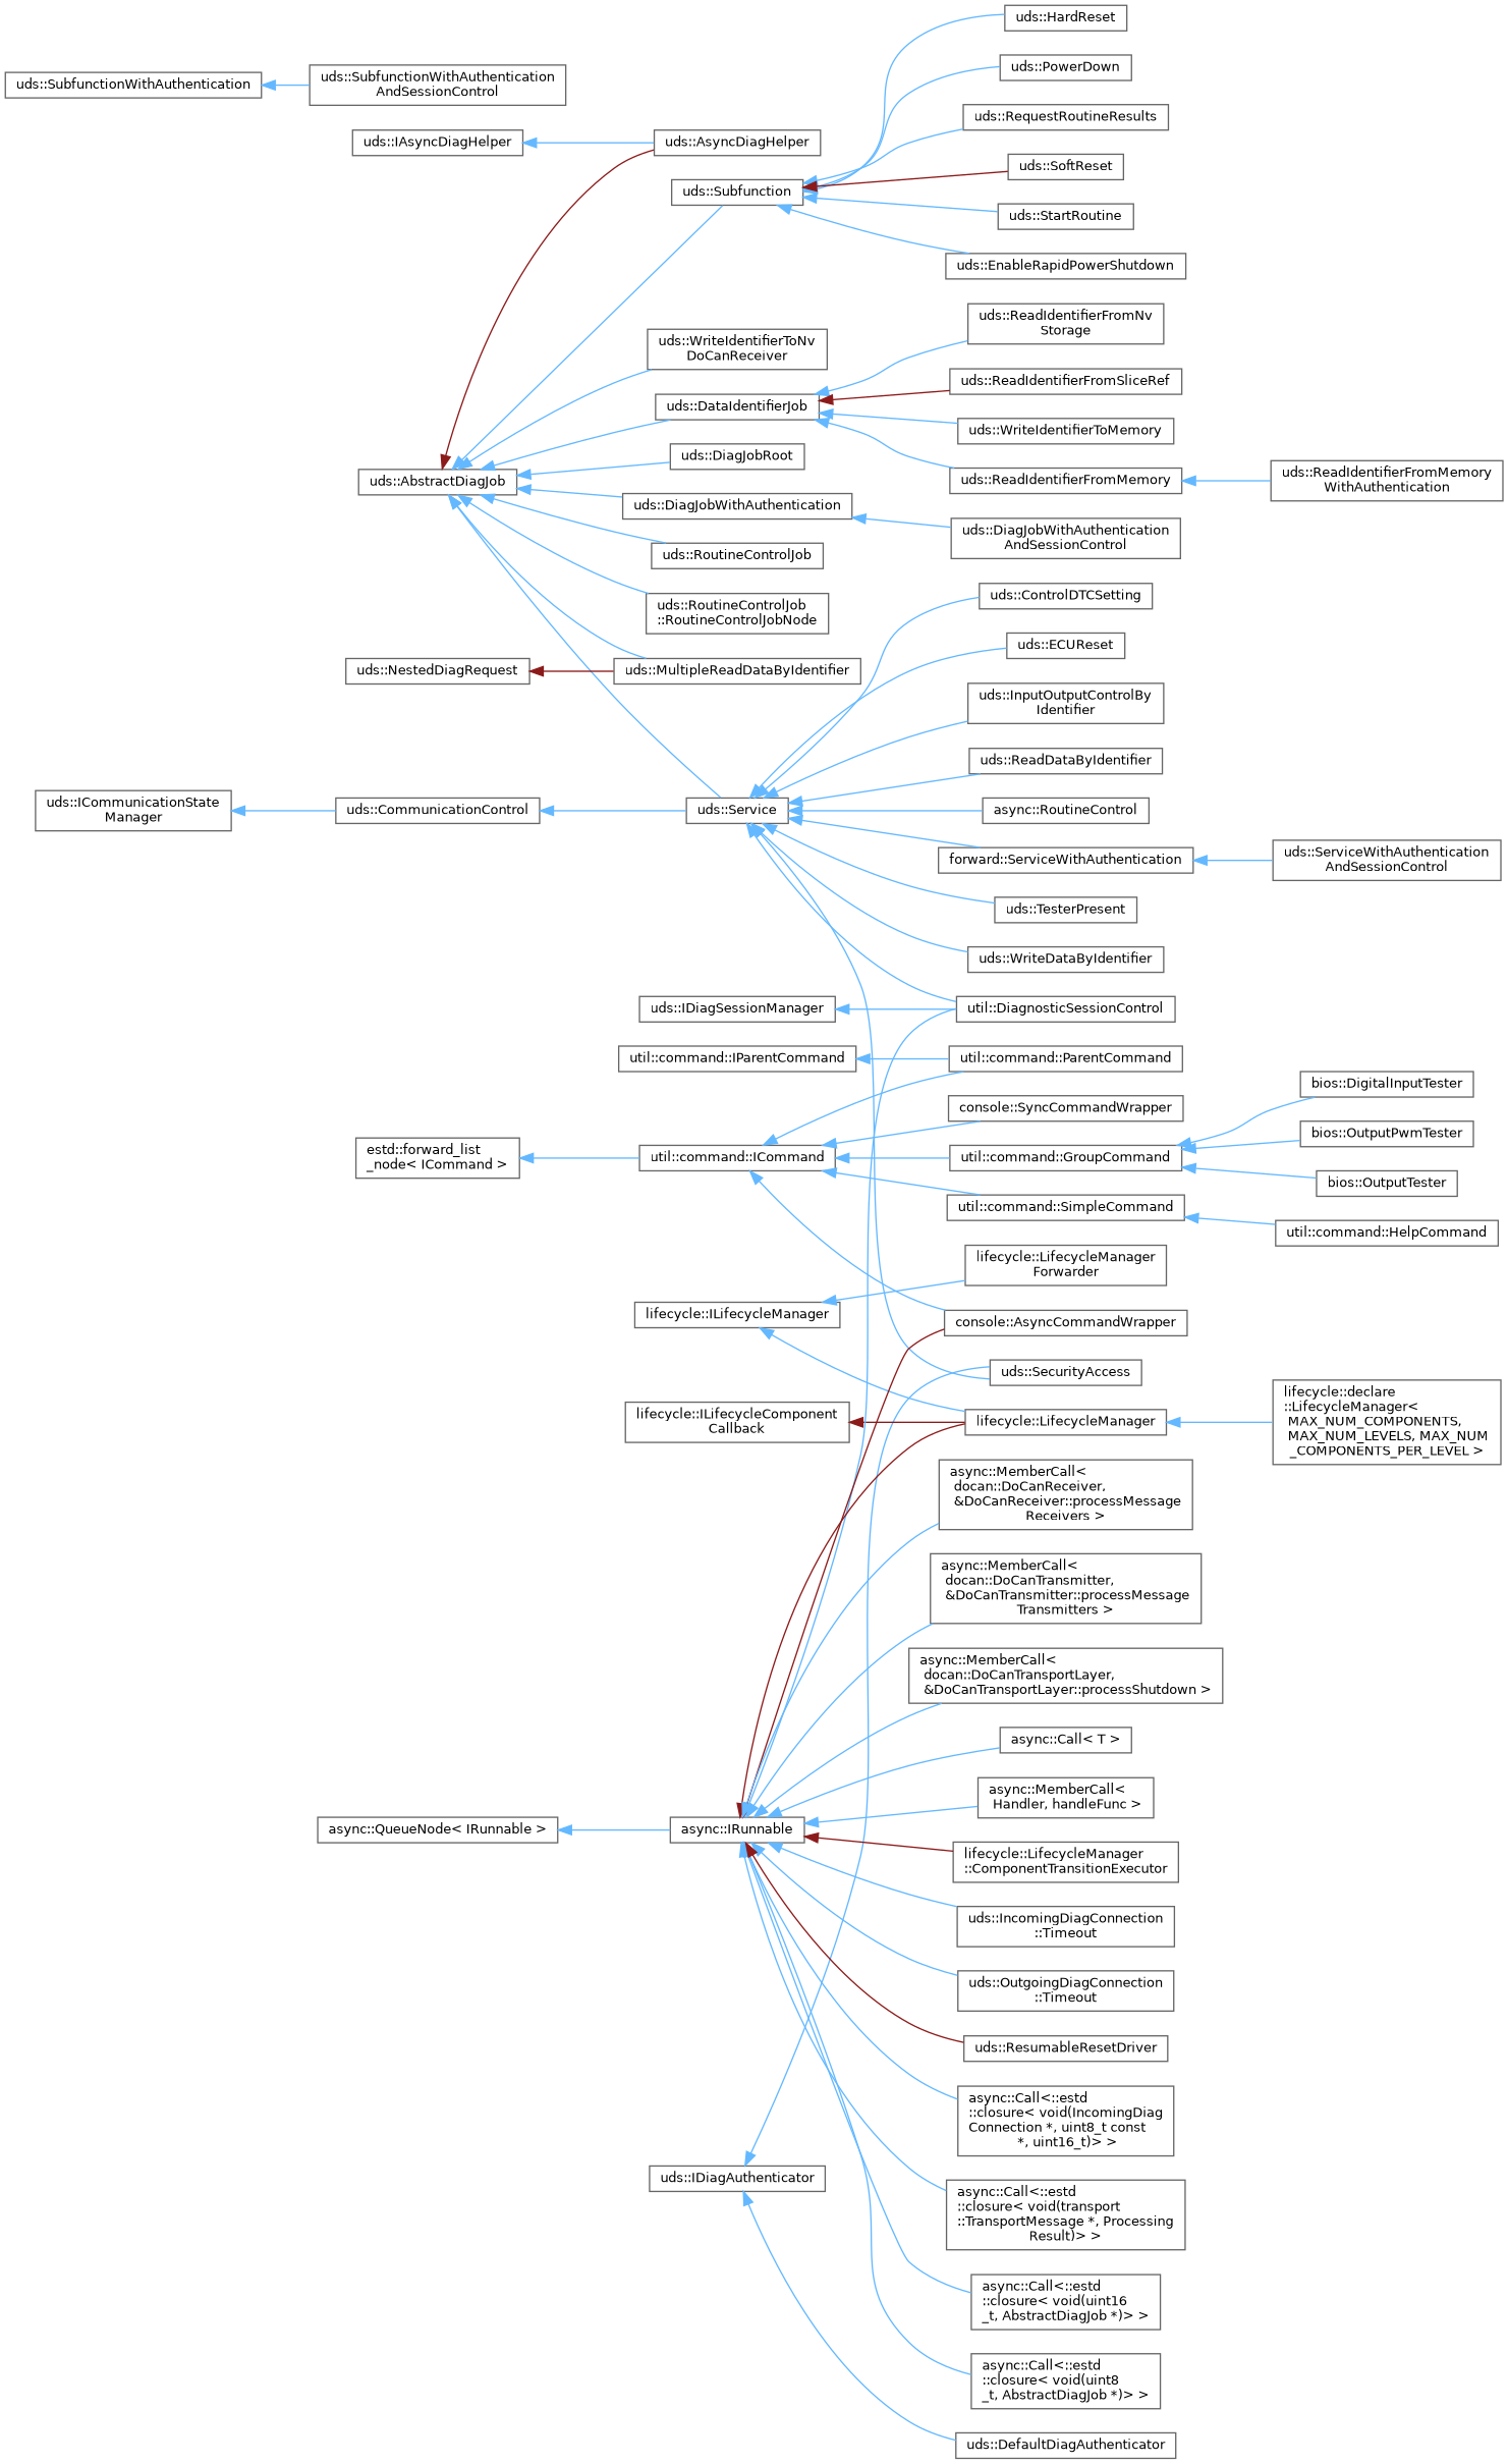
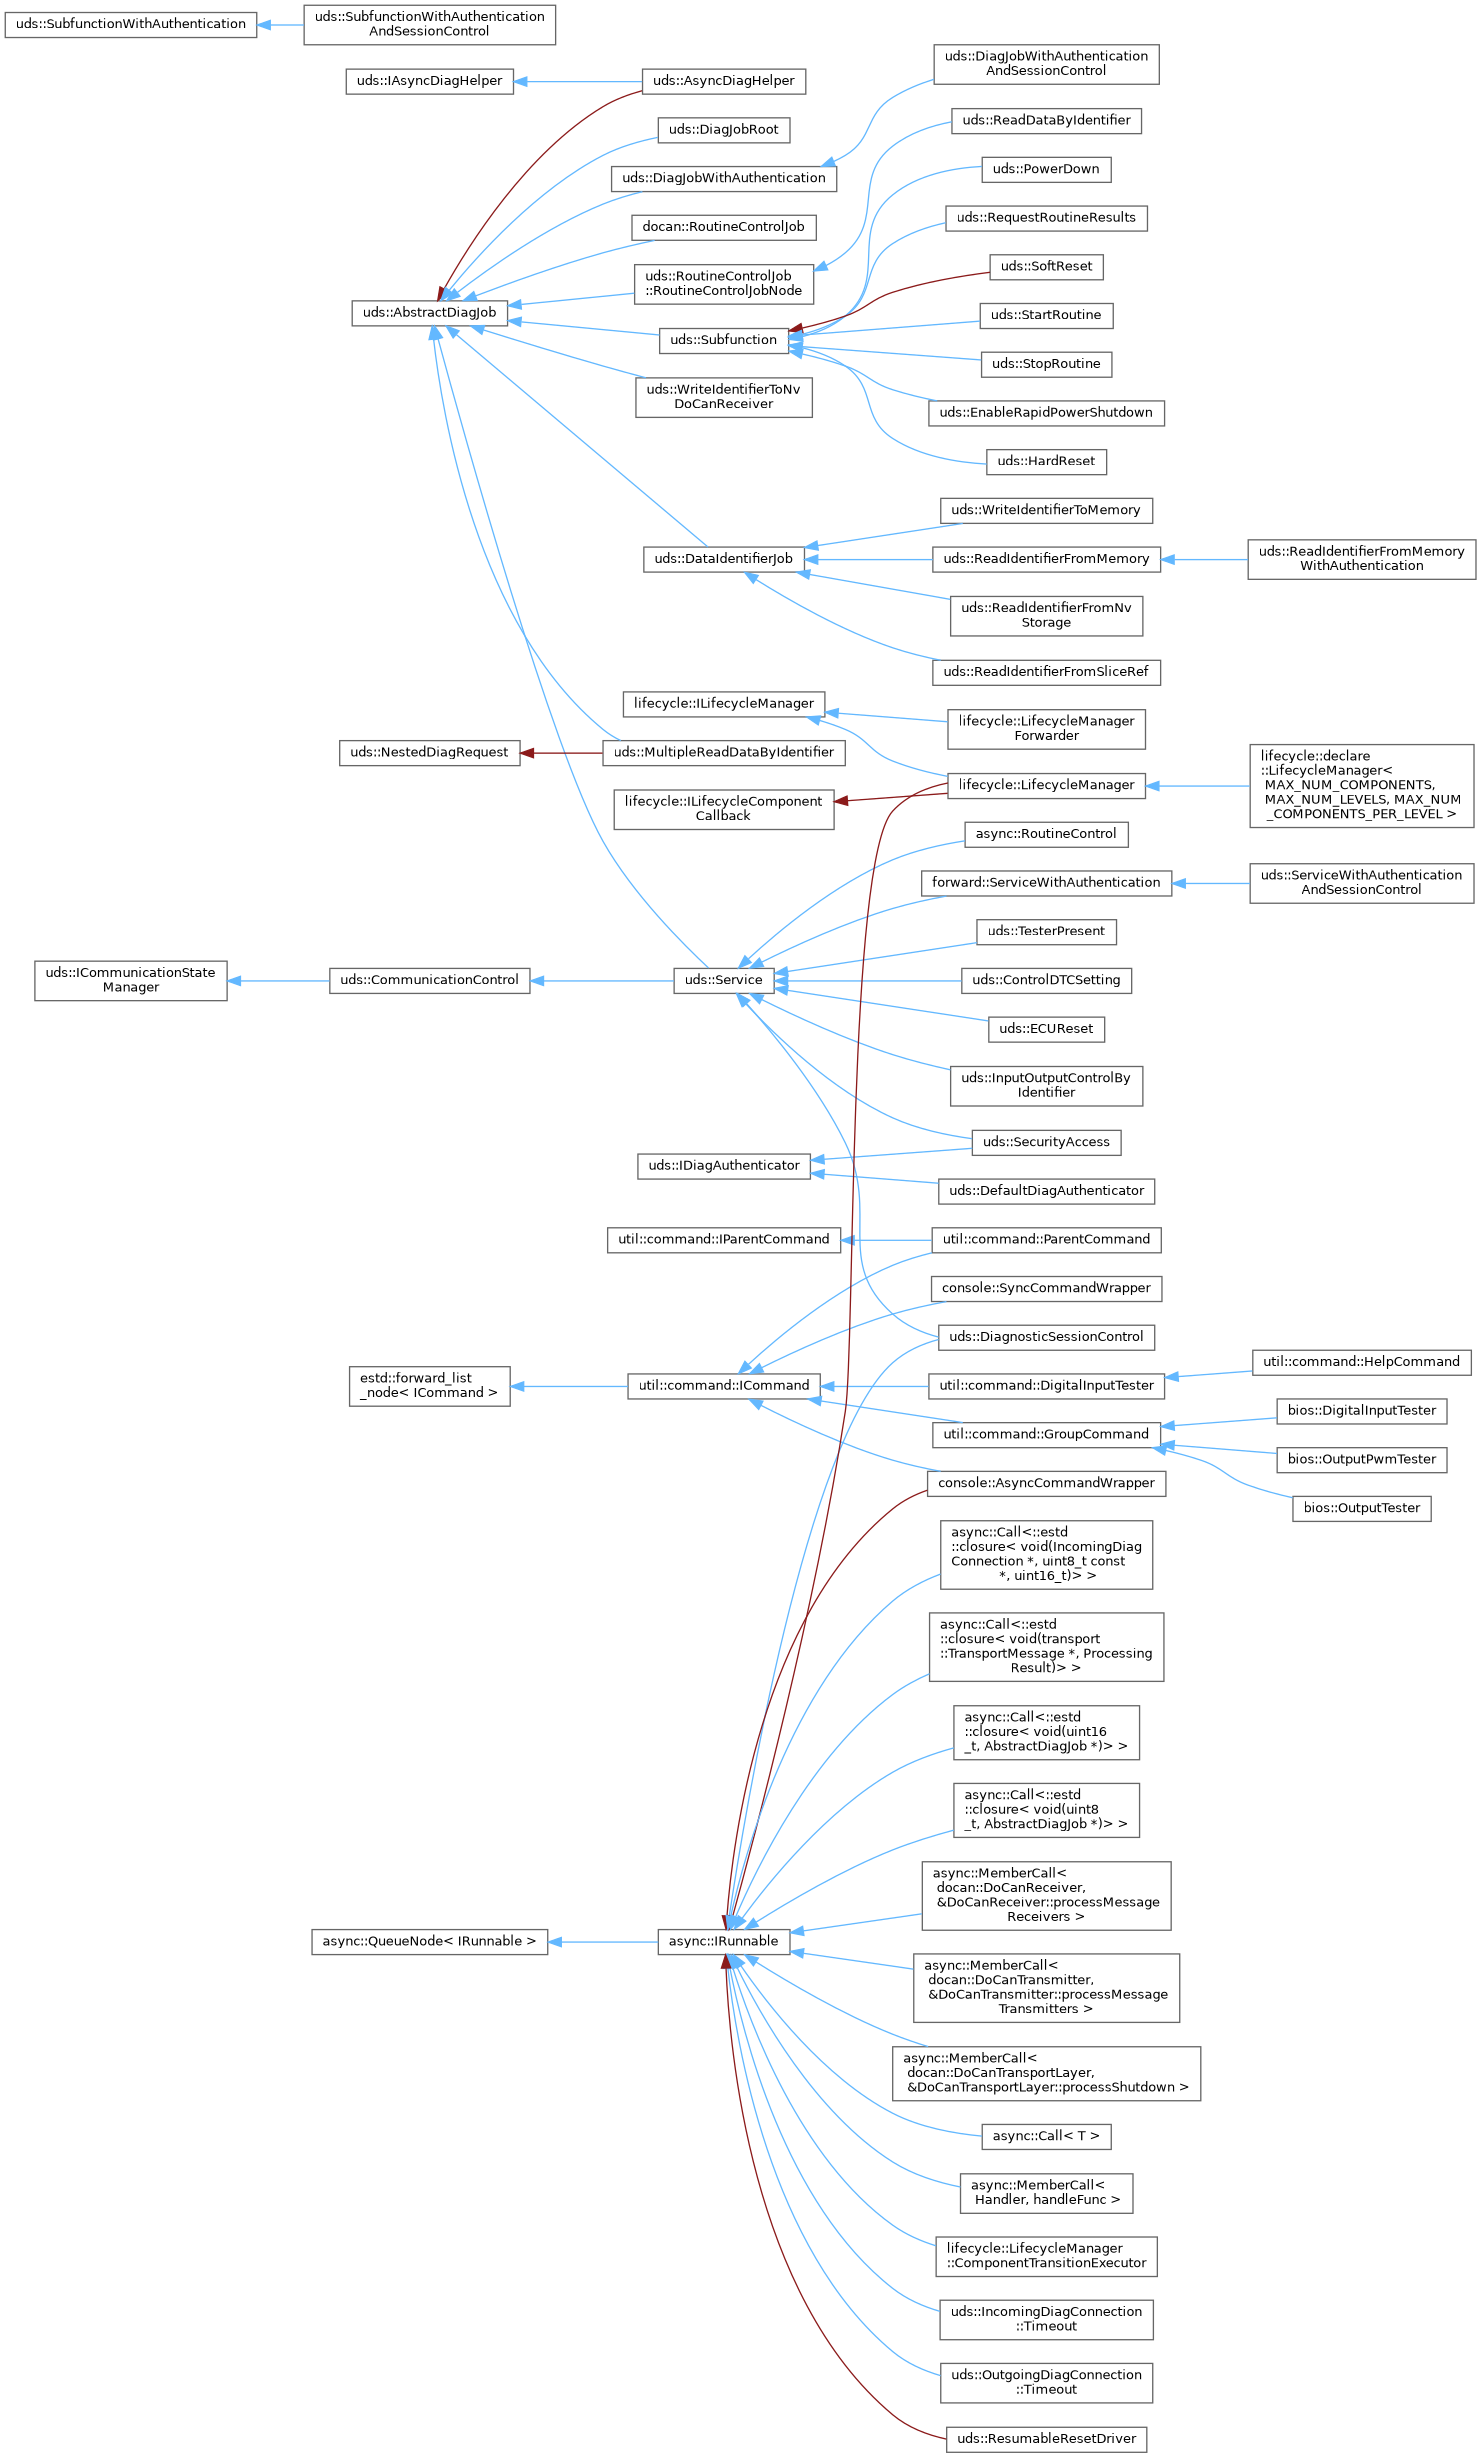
  digraph {
    rankdir=LR
    node [color=grey40 fillcolor=white fontname=Helvetica fontsize=10 shape=box style=filled]
    edge [color=steelblue1 dir=back fontname=Helvetica fontsize=10 labelfontname=Helvetica labelfontsize=10 style=solid]
    n1 [height=0.2 label="uds::AbstractDiagJob" width=0.4]
    n2 [height=0.2 label="uds::AsyncDiagHelper" width=0.4]
    n3 [height=0.2 label="uds::DataIdentifierJob" width=0.4]
    n4 [height=0.2 label="uds::DiagJobRoot" width=0.4]
    n5 [height=0.2 label="uds::DiagJobWithAuthentication" width=0.4]
    n6 [height=0.2 label="uds::MultipleReadDataByIdentifier" width=0.4]
-   n7 [height=0.2 label="uds::RoutineControlJob" width=0.4]
+   n7 [height=0.2 label="docan::RoutineControlJob" width=0.4]
    n8 [height=0.2 label="uds::RoutineControlJob\l::RoutineControlJobNode" width=0.4]
    n9 [height=0.2 label="uds::Service" width=0.4]
    n10 [height=0.2 label="uds::Subfunction" width=0.4]
    n11 [height=0.2 label="uds::WriteIdentifierToNv\lDoCanReceiver" width=0.4]
    n12 [height=0.2 label="uds::ReadIdentifierFromMemory" width=0.4]
    n13 [height=0.2 label="uds::ReadIdentifierFromNv\lStorage" width=0.4]
    n14 [height=0.2 label="uds::ReadIdentifierFromSliceRef" width=0.4]
    n15 [height=0.2 label="uds::WriteIdentifierToMemory" width=0.4]
    n16 [height=0.2 label="uds::DiagJobWithAuthentication\lAndSessionControl" width=0.4]
    n17 [height=0.2 label="uds::ControlDTCSetting" width=0.4]
-   n18 [height=0.2 label="util::DiagnosticSessionControl" width=0.4]
+   n18 [height=0.2 label="uds::DiagnosticSessionControl" width=0.4]
    n19 [height=0.2 label="uds::ECUReset" width=0.4]
    n20 [height=0.2 label="uds::InputOutputControlBy\lIdentifier" width=0.4]
    n21 [height=0.2 label="uds::ReadDataByIdentifier" width=0.4]
    n22 [height=0.2 label="async::RoutineControl" width=0.4]
    n23 [height=0.2 label="uds::SecurityAccess" width=0.4]
    n24 [height=0.2 label="forward::ServiceWithAuthentication" width=0.4]
    n25 [height=0.2 label="uds::TesterPresent" width=0.4]
-   n26 [height=0.2 label="uds::WriteDataByIdentifier" width=0.4]
    n27 [height=0.2 label="uds::EnableRapidPowerShutdown" width=0.4]
    n28 [height=0.2 label="uds::HardReset" width=0.4]
    n29 [height=0.2 label="uds::PowerDown" width=0.4]
    n30 [height=0.2 label="uds::RequestRoutineResults" width=0.4]
    n31 [height=0.2 label="uds::SoftReset" width=0.4]
    n32 [height=0.2 label="uds::StartRoutine" width=0.4]
+   n33 [height=0.2 label="uds::StopRoutine" width=0.4]
    n34 [height=0.2 label="uds::ReadIdentifierFromMemory\lWithAuthentication" width=0.4]
    n35 [height=0.2 label="uds::CommunicationControl" width=0.4]
    n36 [height=0.2 label="uds::ServiceWithAuthentication\lAndSessionControl" width=0.4]
    n37 [height=0.2 label="uds::SubfunctionWithAuthentication" width=0.4]
    n38 [height=0.2 label="uds::SubfunctionWithAuthentication\lAndSessionControl" width=0.4]
    n39 [height=0.2 label="estd::forward_list\l_node\< ICommand \>" width=0.4]
    n40 [height=0.2 label="util::command::ICommand" width=0.4]
    n41 [height=0.2 label="console::AsyncCommandWrapper" width=0.4]
    n42 [height=0.2 label="console::SyncCommandWrapper" width=0.4]
    n43 [height=0.2 label="util::command::GroupCommand" width=0.4]
    n44 [height=0.2 label="util::command::ParentCommand" width=0.4]
-   n45 [height=0.2 label="util::command::SimpleCommand" width=0.4]
+   n45 [height=0.2 label="util::command::DigitalInputTester" width=0.4]
    n46 [height=0.2 label="bios::DigitalInputTester" width=0.4]
    n47 [height=0.2 label="bios::OutputPwmTester" width=0.4]
    n48 [height=0.2 label="bios::OutputTester" width=0.4]
    n49 [height=0.2 label="util::command::HelpCommand" width=0.4]
    n50 [height=0.2 label="uds::IAsyncDiagHelper" width=0.4]
    n51 [height=0.2 label="uds::ICommunicationState\lManager" width=0.4]
    n52 [height=0.2 label="uds::IDiagAuthenticator" width=0.4]
    n53 [height=0.2 label="uds::DefaultDiagAuthenticator" width=0.4]
-   n54 [height=0.2 label="uds::IDiagSessionManager" width=0.4]
    n55 [height=0.2 label="lifecycle::ILifecycleComponent\lCallback" width=0.4]
    n56 [height=0.2 label="lifecycle::LifecycleManager" width=0.4]
    n57 [height=0.2 label="lifecycle::declare\l::LifecycleManager\<\l MAX_NUM_COMPONENTS,\l MAX_NUM_LEVELS, MAX_NUM\l_COMPONENTS_PER_LEVEL \>" width=0.4]
    n58 [height=0.2 label="lifecycle::ILifecycleManager" width=0.4]
    n59 [height=0.2 label="lifecycle::LifecycleManager\lForwarder" width=0.4]
    n60 [height=0.2 label="util::command::IParentCommand" width=0.4]
    n61 [height=0.2 label="uds::NestedDiagRequest" width=0.4]
    n62 [height=0.2 label="async::QueueNode\< IRunnable \>" width=0.4]
    n63 [height=0.2 label="async::IRunnable" width=0.4]
    n64 [height=0.2 label="async::Call\<::estd\l::closure\< void(IncomingDiag\lConnection *, uint8_t const\l *, uint16_t)\> \>" width=0.4]
    n65 [height=0.2 label="async::Call\<::estd\l::closure\< void(transport\l::TransportMessage *, Processing\lResult)\> \>" width=0.4]
    n66 [height=0.2 label="async::Call\<::estd\l::closure\< void(uint16\l_t, AbstractDiagJob *)\> \>" width=0.4]
    n67 [height=0.2 label="async::Call\<::estd\l::closure\< void(uint8\l_t, AbstractDiagJob *)\> \>" width=0.4]
    n68 [height=0.2 label="async::MemberCall\<\l docan::DoCanReceiver,\l &DoCanReceiver::processMessage\lReceivers \>" width=0.4]
    n69 [height=0.2 label="async::MemberCall\<\l docan::DoCanTransmitter,\l &DoCanTransmitter::processMessage\lTransmitters \>" width=0.4]
    n70 [height=0.2 label="async::MemberCall\<\l docan::DoCanTransportLayer,\l &DoCanTransportLayer::processShutdown \>" width=0.4]
    n71 [height=0.2 label="async::Call\< T \>" width=0.4]
    n72 [height=0.2 label="async::MemberCall\<\l Handler, handleFunc \>" width=0.4]
    n73 [height=0.2 label="lifecycle::LifecycleManager\l::ComponentTransitionExecutor" width=0.4]
    n74 [height=0.2 label="uds::IncomingDiagConnection\l::Timeout" width=0.4]
    n75 [height=0.2 label="uds::OutgoingDiagConnection\l::Timeout" width=0.4]
    n76 [height=0.2 label="uds::ResumableResetDriver" width=0.4]
    n1 -> n2 [color=firebrick4]
    n1 -> n3
    n1 -> n4
    n1 -> n5
    n1 -> n6
    n1 -> n7
    n1 -> n8
    n1 -> n9
    n1 -> n10
    n1 -> n11
    n3 -> n12
    n3 -> n13
-   n3 -> n14 [color=firebrick4]
+   n3 -> n14
    n3 -> n15
    n5 -> n16
    n9 -> n17
    n9 -> n18
    n9 -> n19
    n9 -> n20
-   n9 -> n21
+   n8 -> n21
    n9 -> n22
    n9 -> n23
    n9 -> n24
    n9 -> n25
-   n9 -> n26
    n10 -> n27
    n10 -> n28
    n10 -> n29
    n10 -> n30
    n10 -> n31 [color=firebrick4]
    n10 -> n32
+   n10 -> n33
    n12 -> n34
    n24 -> n36
    n35 -> n9
    n37 -> n38
    n39 -> n40
    n40 -> n41
    n40 -> n42
    n40 -> n43
    n40 -> n44
    n40 -> n45
    n43 -> n46
    n43 -> n47
    n43 -> n48
    n45 -> n49
    n50 -> n2
    n51 -> n35
    n52 -> n23
    n52 -> n53
-   n54 -> n18
    n55 -> n56 [color=firebrick4]
    n56 -> n57
    n58 -> n56
    n58 -> n59
    n60 -> n44
    n61 -> n6 [color=firebrick4]
    n62 -> n63
    n63 -> n18
    n63 -> n41 [color=firebrick4]
    n63 -> n56 [color=firebrick4]
    n63 -> n64
    n63 -> n65
    n63 -> n66
    n63 -> n67
    n63 -> n68
    n63 -> n69
    n63 -> n70
    n63 -> n71
    n63 -> n72
-   n63 -> n73 [color=firebrick4]
+   n63 -> n73
    n63 -> n74
    n63 -> n75
    n63 -> n76 [color=firebrick4]
  }
